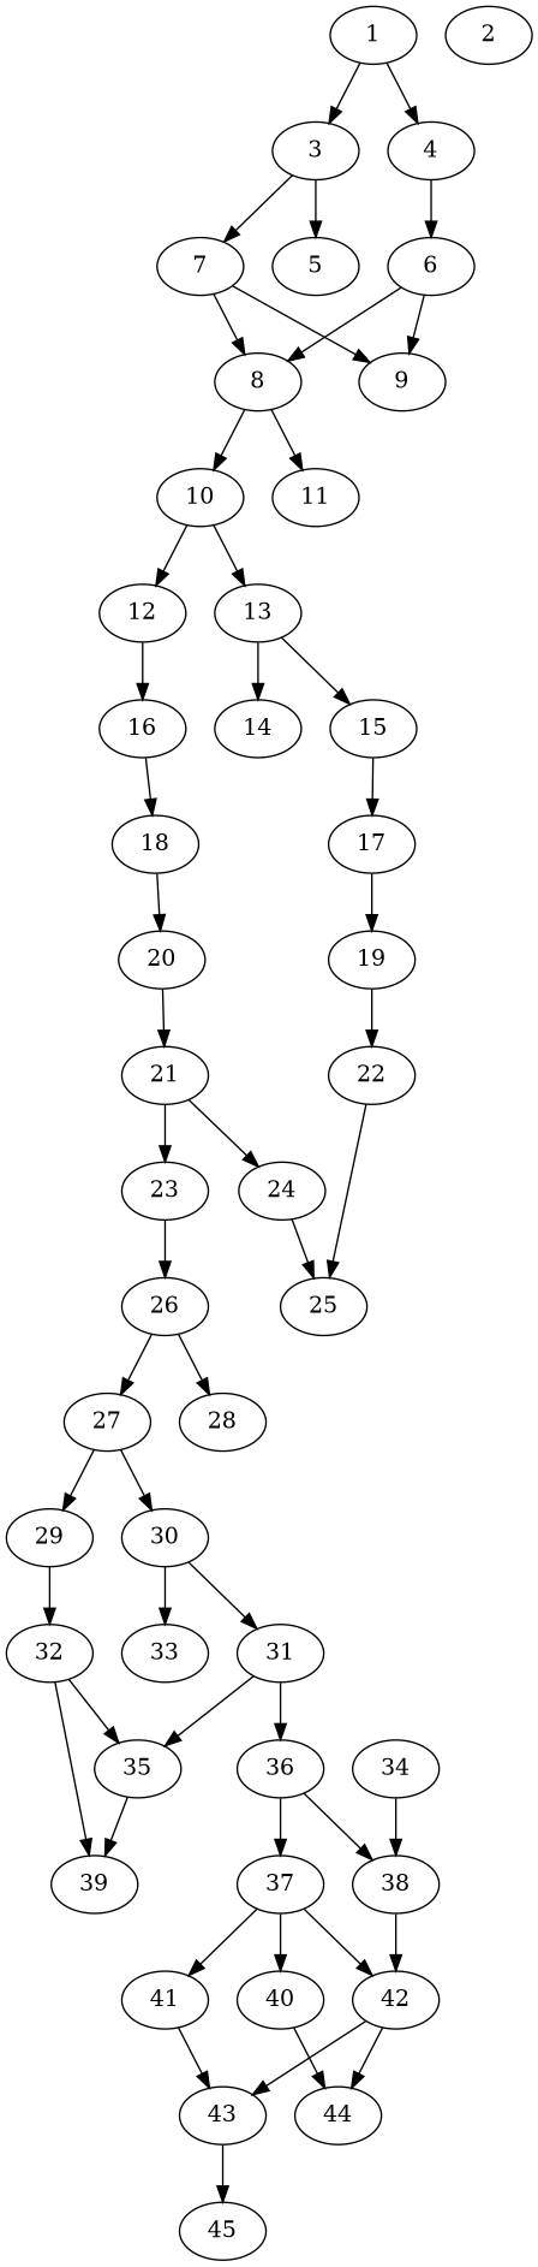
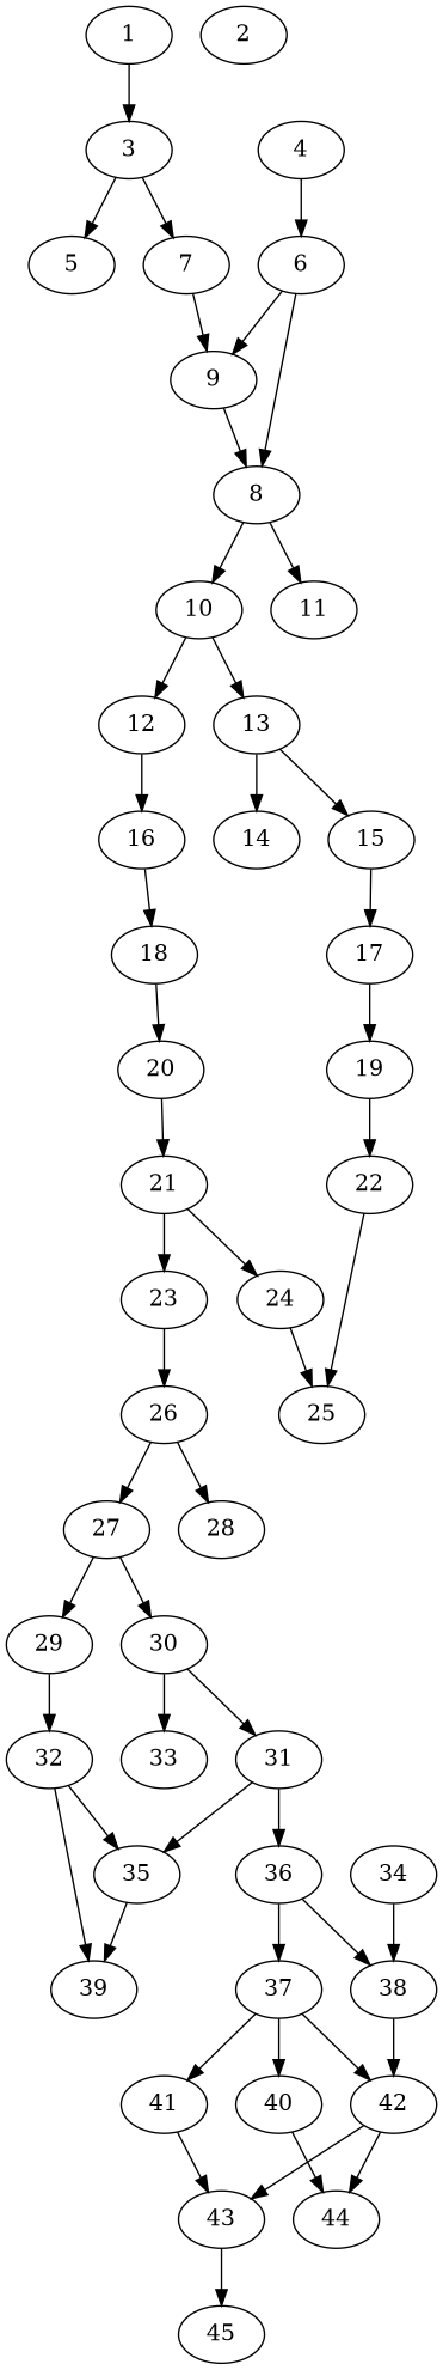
  digraph {
    node [alpha=0.15]
    1 [alpha=0.16 expect_size=22440960]
    3 [alpha=0.10 expect_size=24989696]
    4 [alpha=0.03 expect_size=52085760]
    5 [expect_size=19109888]
    7 [alpha=0.12 expect_size=17328128]
    6 [alpha=0.16 expect_size=28756992]
    8 [alpha=0.00 expect_size=9169920]
    9 [alpha=0.14 expect_size=13130752]
    2 [alpha=0.01 expect_size=32390144]
    10 [alpha=0.16 expect_size=7171072]
    11 [alpha=0.10 expect_size=49767424]
    12 [alpha=0.12 expect_size=40368128]
    13 [expect_size=43327488]
    16 [alpha=0.10 expect_size=15625216]
    14 [alpha=0.19 expect_size=20408320]
    15 [alpha=0.03 expect_size=27666432]
    18 [alpha=0.04 expect_size=34086912]
    17 [alpha=0.05 expect_size=5576704]
    20 [alpha=0.02 expect_size=19775488]
    19 [expect_size=34297856]
    22 [alpha=0.01 expect_size=33851392]
    21 [alpha=0.16 expect_size=10894336]
    23 [expect_size=14195712]
    24 [alpha=0.09 expect_size=50275328]
    25 [alpha=0.08 expect_size=48462848]
    26 [alpha=0.18 expect_size=8793088]
    27 [alpha=0.13 expect_size=33467392]
    28 [alpha=0.09 expect_size=44853248]
    29 [alpha=0.09 expect_size=7017472]
    30 [alpha=0.09 expect_size=42508288]
    32 [alpha=0.03 expect_size=36582400]
    31 [alpha=0.09 expect_size=46630912]
    33 [alpha=0.13 expect_size=39513088]
    35 [alpha=0.17 expect_size=48838656]
    39 [alpha=0.17 expect_size=21066752]
    36 [alpha=0.07 expect_size=21571584]
    34 [alpha=0.10 expect_size=27983872]
    38 [alpha=0.01 expect_size=46865408]
    37 [alpha=0.18 expect_size=16885760]
    42 [alpha=0.19 expect_size=36942848]
    40 [alpha=0.18 expect_size=41749504]
    41 [alpha=0.02 expect_size=16471040]
    44 [alpha=0.17 expect_size=28294144]
    43 [alpha=0.18 expect_size=43917312]
    45 [expect_size=52424704]
    1 -> 3
-   1 -> 4
    3 -> 5
    3 -> 7
    4 -> 6
-   7 -> 8
+   9 -> 8
    7 -> 9
    6 -> 8
    6 -> 9
    8 -> 10
    8 -> 11
    10 -> 12
    10 -> 13
    12 -> 16
    13 -> 14
    13 -> 15
    16 -> 18
    15 -> 17
    18 -> 20
    17 -> 19
    20 -> 21
    19 -> 22
    22 -> 25
    21 -> 23
    21 -> 24
    23 -> 26
    24 -> 25
    26 -> 27
    26 -> 28
    27 -> 29
    27 -> 30
    29 -> 32
    30 -> 31
    30 -> 33
    32 -> 35
    32 -> 39
    31 -> 35
    31 -> 36
    35 -> 39
    36 -> 38
    36 -> 37
    34 -> 38
    38 -> 42
    37 -> 42
    37 -> 40
    37 -> 41
    42 -> 44
    42 -> 43
    40 -> 44
    41 -> 43
    43 -> 45
  }
